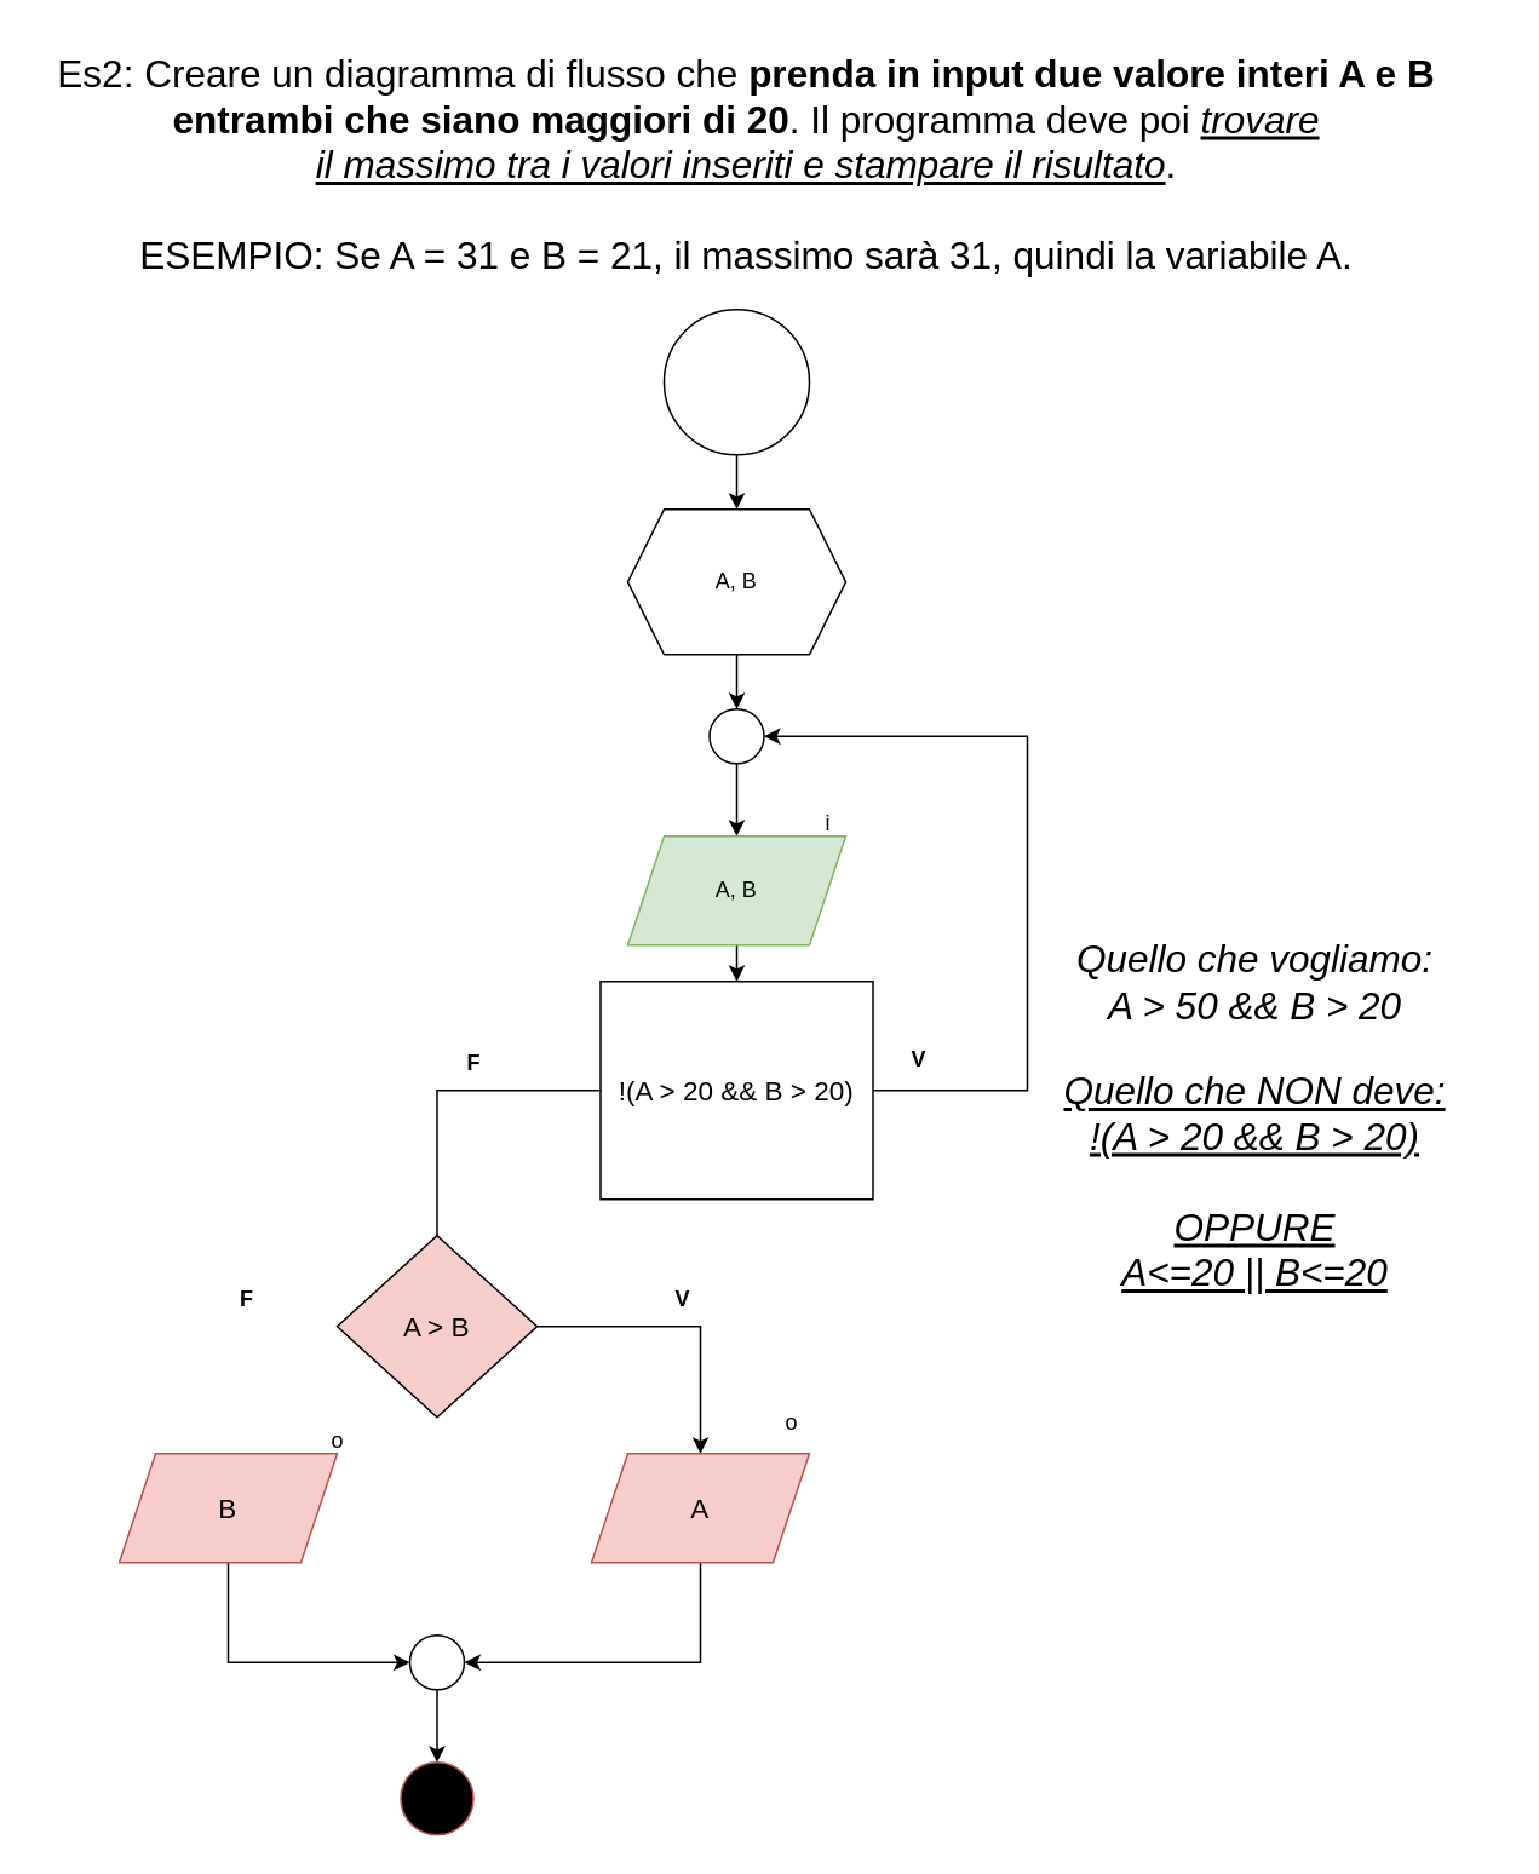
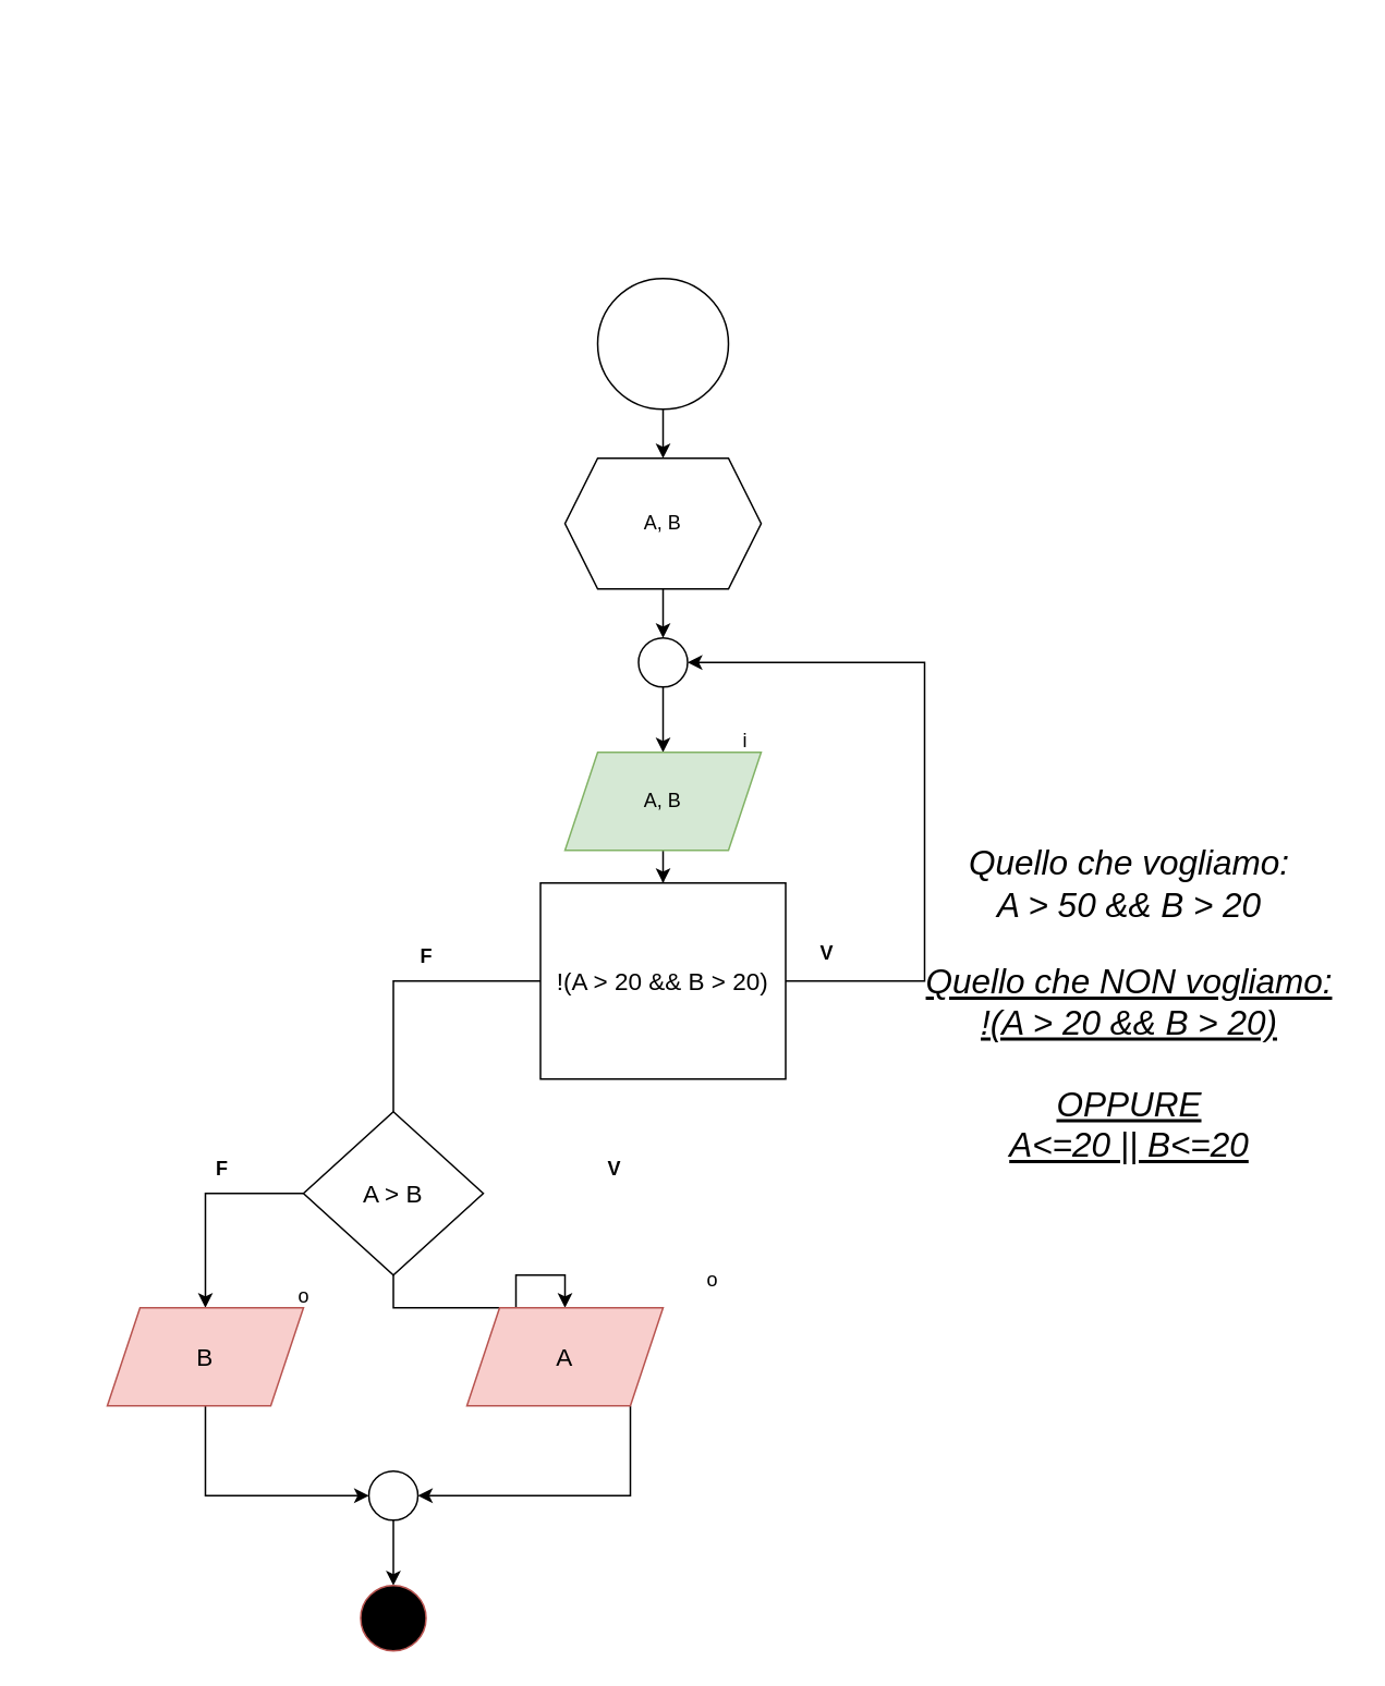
  <mxCell id="0" />
  <mxCell id="1" parent="0" />
- <mxCell id="2" value="&lt;font style=&quot;font-size: 21px;&quot;&gt;Es2: Creare un diagramma di flusso che &lt;b&gt;prenda in input due valore interi A e B&lt;/b&gt;&lt;/font&gt;&lt;div&gt;&lt;font style=&quot;font-size: 21px;&quot;&gt;&lt;b&gt;entrambi che siano maggiori di 20&lt;/b&gt;. Il programma deve poi &lt;i&gt;&lt;u&gt;trovare&lt;/u&gt;&lt;/i&gt;&lt;/font&gt;&lt;/div&gt;&lt;div&gt;&lt;font style=&quot;font-size: 21px;&quot;&gt;&lt;i&gt;&lt;u&gt;il massimo tra i valori inseriti e stampare il risultato&lt;/u&gt;&lt;/i&gt;.&lt;/font&gt;&lt;/div&gt;&lt;div&gt;&lt;font style=&quot;font-size: 21px;&quot;&gt;&lt;br&gt;&lt;/font&gt;&lt;/div&gt;&lt;div&gt;&lt;font style=&quot;font-size: 21px;&quot;&gt;ESEMPIO: Se A = 31 e B = 21, il massimo sarà 31, quindi la variabile A.&lt;/font&gt;&lt;/div&gt;" style="text;html=1;align=center;verticalAlign=middle;resizable=0;points=[];autosize=1;strokeColor=none;fillColor=none;" vertex="1" parent="1"><mxGeometry x="20" y="20" width="780" height="140" as="geometry" /></mxCell>
  <mxCell id="3" value="" style="edgeStyle=orthogonalEdgeStyle;rounded=0;orthogonalLoop=1;jettySize=auto;html=1;" edge="1" parent="1" source="4" target="6"><mxGeometry relative="1" as="geometry" /></mxCell>
  <mxCell id="4" value="" style="ellipse;whiteSpace=wrap;html=1;aspect=fixed;" vertex="1" parent="1"><mxGeometry x="365" y="170" width="80" height="80" as="geometry" /></mxCell>
  <mxCell id="5" value="" style="edgeStyle=orthogonalEdgeStyle;rounded=0;orthogonalLoop=1;jettySize=auto;html=1;" edge="1" parent="1" source="6" target="8"><mxGeometry relative="1" as="geometry" /></mxCell>
  <mxCell id="6" value="A, B" style="shape=hexagon;perimeter=hexagonPerimeter2;whiteSpace=wrap;html=1;fixedSize=1;" vertex="1" parent="1"><mxGeometry x="345" y="280" width="120" height="80" as="geometry" /></mxCell>
  <mxCell id="7" value="" style="edgeStyle=orthogonalEdgeStyle;rounded=0;orthogonalLoop=1;jettySize=auto;html=1;" edge="1" parent="1" source="8" target="10"><mxGeometry relative="1" as="geometry" /></mxCell>
  <mxCell id="8" value="" style="ellipse;whiteSpace=wrap;html=1;" vertex="1" parent="1"><mxGeometry x="390" y="390" width="30" height="30" as="geometry" /></mxCell>
  <mxCell id="9" value="" style="edgeStyle=orthogonalEdgeStyle;rounded=0;orthogonalLoop=1;jettySize=auto;html=1;" edge="1" parent="1" source="10" target="13"><mxGeometry relative="1" as="geometry" /></mxCell>
  <mxCell id="10" value="A, B" style="shape=parallelogram;perimeter=parallelogramPerimeter;whiteSpace=wrap;html=1;fixedSize=1;fillColor=#d5e8d4;strokeColor=#82b366;" vertex="1" parent="1"><mxGeometry x="345" y="460" width="120" height="60" as="geometry" /></mxCell>
  <mxCell id="11" style="edgeStyle=orthogonalEdgeStyle;rounded=0;orthogonalLoop=1;jettySize=auto;html=1;entryX=1;entryY=0.5;entryDx=0;entryDy=0;" edge="1" parent="1" source="13" target="8"><mxGeometry relative="1" as="geometry"><Array as="points"><mxPoint x="565" y="600" /><mxPoint x="565" y="405" /></Array></mxGeometry></mxCell>
  <mxCell id="12" value="" style="edgeStyle=orthogonalEdgeStyle;rounded=0;orthogonalLoop=1;jettySize=auto;html=1;endArrow=none;" edge="1" parent="1" source="13" target="19"><mxGeometry relative="1" as="geometry" /></mxCell>
  <mxCell id="13" value="&lt;span style=&quot;white-space: nowrap; font-style: normal;&quot;&gt;!(A &amp;gt; 20 &amp;amp;&amp;amp; B &amp;gt; 20)&lt;/span&gt;" style="whiteSpace=wrap;html=1;fontSize=15;fontStyle=2;rounded=0;" vertex="1" parent="1"><mxGeometry x="330" y="540" width="150" height="120" as="geometry" /></mxCell>
  <mxCell id="14" value="Quello che vogliamo:&lt;div&gt;A &amp;gt; 50 &amp;amp;&amp;amp; B &amp;gt; 20&lt;/div&gt;" style="text;html=1;align=center;verticalAlign=middle;resizable=0;points=[];autosize=1;strokeColor=none;fillColor=none;fontSize=21;fontStyle=2" vertex="1" parent="1"><mxGeometry x="580" y="510" width="220" height="60" as="geometry" /></mxCell>
- <mxCell id="15" value="Quello che NON deve:&lt;div&gt;!(A &amp;gt; 20 &amp;amp;&amp;amp; B &amp;gt; 20)&lt;/div&gt;&lt;div&gt;&lt;br&gt;&lt;/div&gt;&lt;div&gt;OPPURE&lt;/div&gt;&lt;div&gt;A&amp;lt;=20 || B&amp;lt;=20&lt;/div&gt;" style="text;html=1;align=center;verticalAlign=middle;resizable=0;points=[];autosize=1;strokeColor=none;fillColor=none;fontSize=21;fontStyle=6" vertex="1" parent="1"><mxGeometry x="555" y="580" width="270" height="140" as="geometry" /></mxCell>
+ <mxCell id="15" value="Quello che NON vogliamo:&lt;div&gt;!(A &amp;gt; 20 &amp;amp;&amp;amp; B &amp;gt; 20)&lt;/div&gt;&lt;div&gt;&lt;br&gt;&lt;/div&gt;&lt;div&gt;OPPURE&lt;/div&gt;&lt;div&gt;A&amp;lt;=20 || B&amp;lt;=20&lt;/div&gt;" style="text;html=1;align=center;verticalAlign=middle;resizable=0;points=[];autosize=1;strokeColor=none;fillColor=none;fontSize=21;fontStyle=6" vertex="1" parent="1"><mxGeometry x="555" y="580" width="270" height="140" as="geometry" /></mxCell>
  <mxCell id="16" value="V" style="text;html=1;align=center;verticalAlign=middle;resizable=0;points=[];autosize=1;strokeColor=none;fillColor=none;fontStyle=1" vertex="1" parent="1"><mxGeometry x="490" y="568" width="30" height="30" as="geometry" /></mxCell>
  <mxCell id="17" value="" style="edgeStyle=orthogonalEdgeStyle;rounded=0;orthogonalLoop=1;jettySize=auto;html=1;" edge="1" parent="1" source="19" target="22"><mxGeometry relative="1" as="geometry" /></mxCell>
- <mxCell id="19" value="&lt;span style=&quot;white-space: nowrap; font-style: normal;&quot;&gt;A &amp;gt; B&lt;/span&gt;" style="rhombus;whiteSpace=wrap;html=1;fontSize=15;fontStyle=2;fillColor=#f8cecc;" vertex="1" parent="1"><mxGeometry x="185" y="680" width="110" height="100" as="geometry" /></mxCell>
+ <mxCell id="18" value="" style="edgeStyle=orthogonalEdgeStyle;rounded=0;orthogonalLoop=1;jettySize=auto;html=1;" edge="1" parent="1" source="19" target="24"><mxGeometry relative="1" as="geometry"><Array as="points"><mxPoint x="125" y="730" /></Array></mxGeometry></mxCell>
+ <mxCell id="19" value="&lt;span style=&quot;white-space: nowrap; font-style: normal;&quot;&gt;A &amp;gt; B&lt;/span&gt;" style="rhombus;whiteSpace=wrap;html=1;fontSize=15;fontStyle=2" vertex="1" parent="1"><mxGeometry x="185" y="680" width="110" height="100" as="geometry" /></mxCell>
  <mxCell id="20" value="F" style="text;html=1;align=center;verticalAlign=middle;resizable=0;points=[];autosize=1;strokeColor=none;fillColor=none;fontStyle=1" vertex="1" parent="1"><mxGeometry x="245" y="570" width="30" height="30" as="geometry" /></mxCell>
  <mxCell id="21" style="edgeStyle=orthogonalEdgeStyle;rounded=0;orthogonalLoop=1;jettySize=auto;html=1;entryX=1;entryY=0.5;entryDx=0;entryDy=0;" edge="1" parent="1" source="22" target="31"><mxGeometry relative="1" as="geometry"><Array as="points"><mxPoint x="385" y="915" /></Array></mxGeometry></mxCell>
- <mxCell id="22" value="&lt;span style=&quot;font-style: normal;&quot;&gt;A&lt;/span&gt;" style="shape=parallelogram;perimeter=parallelogramPerimeter;whiteSpace=wrap;html=1;fixedSize=1;fontSize=15;fontStyle=2;fillColor=#f8cecc;strokeColor=#b85450;" vertex="1" parent="1"><mxGeometry x="325" y="800" width="120" height="60" as="geometry" /></mxCell>
+ <mxCell id="22" value="&lt;span style=&quot;font-style: normal;&quot;&gt;A&lt;/span&gt;" style="shape=parallelogram;perimeter=parallelogramPerimeter;whiteSpace=wrap;html=1;fixedSize=1;fontSize=15;fontStyle=2;fillColor=#f8cecc;strokeColor=#b85450;" vertex="1" parent="1"><mxGeometry x="285" y="800" width="120" height="60" as="geometry" /></mxCell>
  <mxCell id="23" style="edgeStyle=orthogonalEdgeStyle;rounded=0;orthogonalLoop=1;jettySize=auto;html=1;entryX=0;entryY=0.5;entryDx=0;entryDy=0;" edge="1" parent="1" source="24" target="31"><mxGeometry relative="1" as="geometry"><Array as="points"><mxPoint x="125" y="915" /></Array></mxGeometry></mxCell>
  <mxCell id="24" value="&lt;span style=&quot;font-style: normal;&quot;&gt;B&lt;/span&gt;" style="shape=parallelogram;perimeter=parallelogramPerimeter;whiteSpace=wrap;html=1;fixedSize=1;fontSize=15;fontStyle=2;fillColor=#f8cecc;strokeColor=#b85450;" vertex="1" parent="1"><mxGeometry x="65" y="800" width="120" height="60" as="geometry" /></mxCell>
  <mxCell id="25" value="o" style="text;html=1;align=center;verticalAlign=middle;resizable=0;points=[];autosize=1;strokeColor=none;fillColor=none;" vertex="1" parent="1"><mxGeometry x="420" y="768" width="30" height="30" as="geometry" /></mxCell>
  <mxCell id="26" value="o" style="text;html=1;align=center;verticalAlign=middle;resizable=0;points=[];autosize=1;strokeColor=none;fillColor=none;" vertex="1" parent="1"><mxGeometry x="170" y="778" width="30" height="30" as="geometry" /></mxCell>
  <mxCell id="27" value="i" style="text;html=1;align=center;verticalAlign=middle;resizable=0;points=[];autosize=1;strokeColor=none;fillColor=none;" vertex="1" parent="1"><mxGeometry x="440" y="438" width="30" height="30" as="geometry" /></mxCell>
  <mxCell id="28" value="V" style="text;html=1;align=center;verticalAlign=middle;resizable=0;points=[];autosize=1;strokeColor=none;fillColor=none;fontStyle=1" vertex="1" parent="1"><mxGeometry x="360" y="700" width="30" height="30" as="geometry" /></mxCell>
  <mxCell id="29" value="F" style="text;html=1;align=center;verticalAlign=middle;resizable=0;points=[];autosize=1;strokeColor=none;fillColor=none;fontStyle=1" vertex="1" parent="1"><mxGeometry x="120" y="700" width="30" height="30" as="geometry" /></mxCell>
  <mxCell id="30" value="" style="edgeStyle=orthogonalEdgeStyle;rounded=0;orthogonalLoop=1;jettySize=auto;html=1;" edge="1" parent="1" source="31" target="32"><mxGeometry relative="1" as="geometry" /></mxCell>
  <mxCell id="31" value="" style="ellipse;whiteSpace=wrap;html=1;" vertex="1" parent="1"><mxGeometry x="225" y="900" width="30" height="30" as="geometry" /></mxCell>
  <mxCell id="32" value="" style="ellipse;whiteSpace=wrap;html=1;fillColor=#000000;strokeColor=#b85450;" vertex="1" parent="1"><mxGeometry x="220" y="970" width="40" height="40" as="geometry" /></mxCell>
